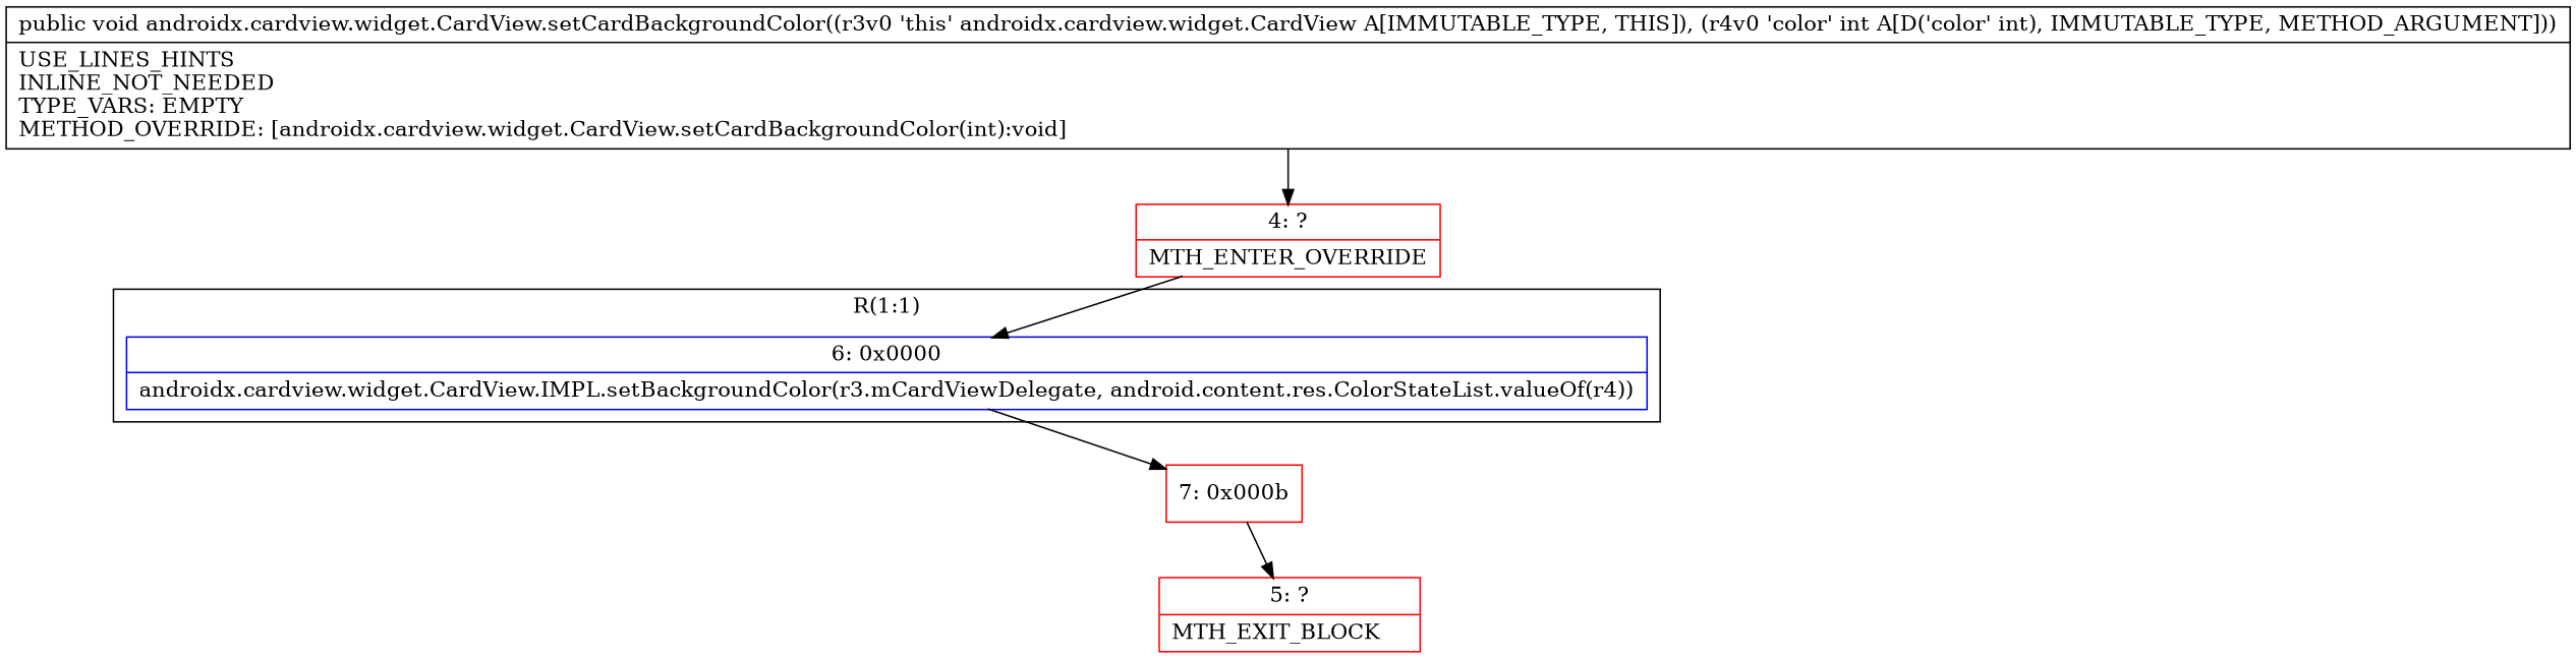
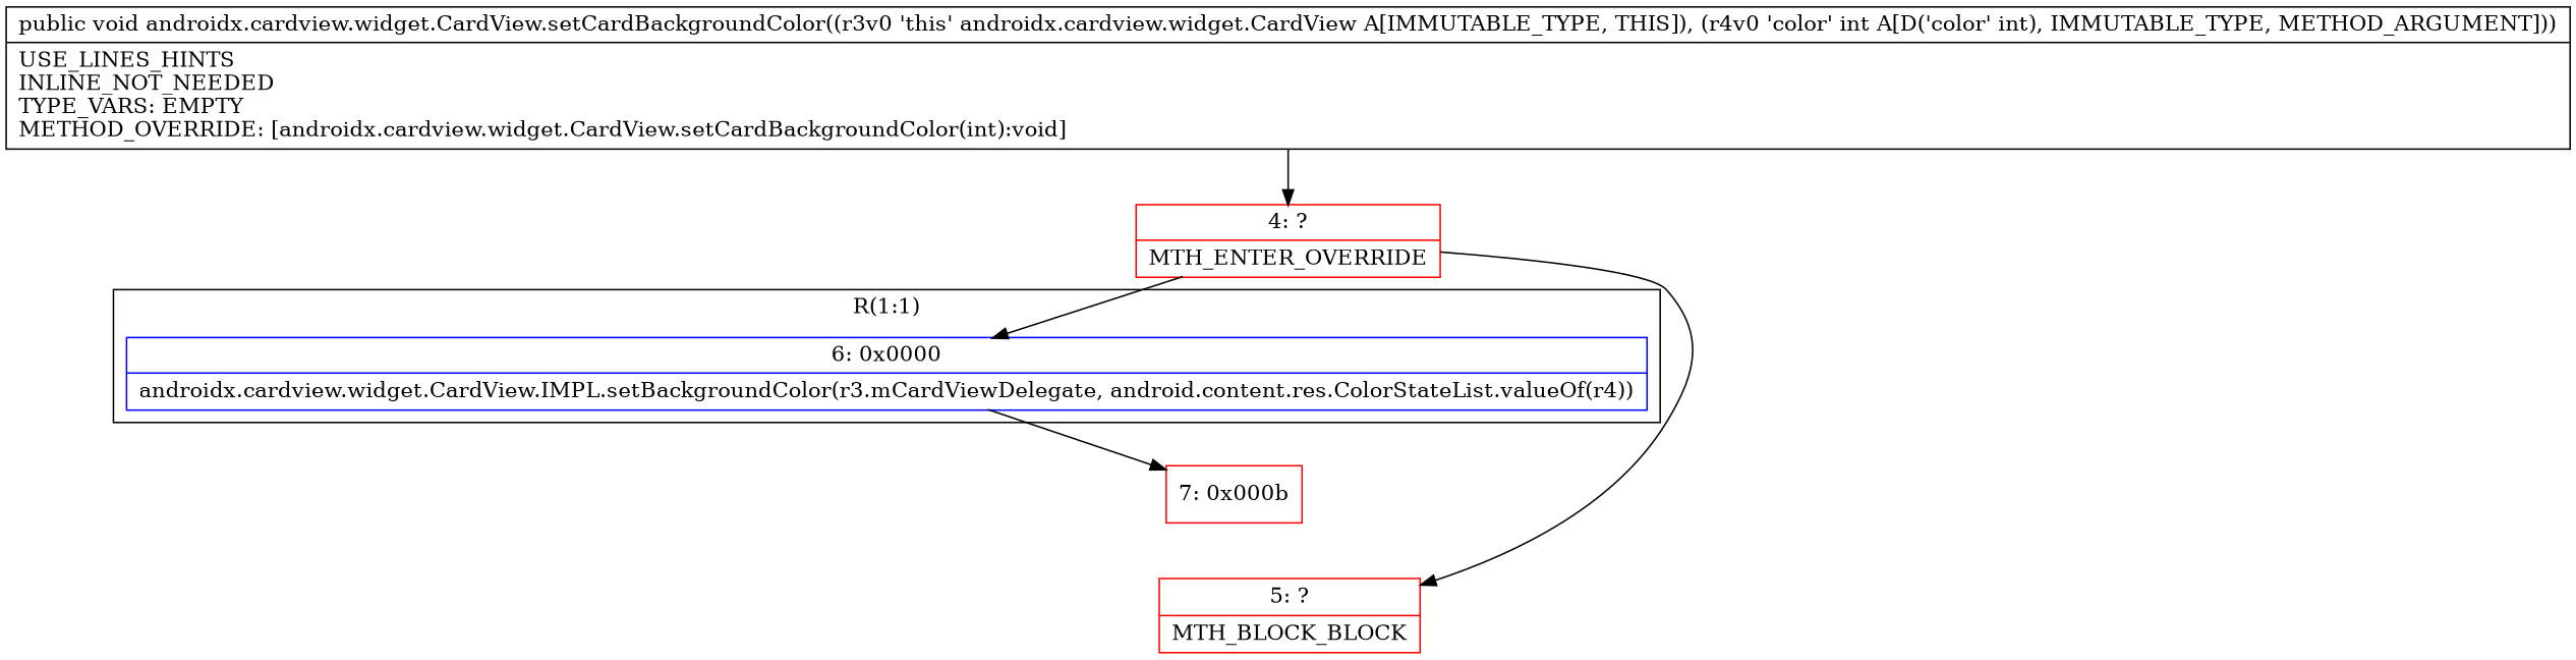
  digraph {
    node [color=red shape=record]
    n1 [color=blue label="{6\:\ 0x0000|androidx.cardview.widget.CardView.IMPL.setBackgroundColor(r3.mCardViewDelegate, android.content.res.ColorStateList.valueOf(r4))\l}"]
    n2 [label="{7\:\ 0x000b}"]
-   n3 [label="{5\:\ ?|MTH_EXIT_BLOCK\l}"]
+   n3 [label="{5\:\ ?|MTH_BLOCK_BLOCK\l}"]
    n4 [label="{4\:\ ?|MTH_ENTER_OVERRIDE\l}"]
    n5 [label="{public void androidx.cardview.widget.CardView.setCardBackgroundColor((r3v0 'this' androidx.cardview.widget.CardView A[IMMUTABLE_TYPE, THIS]), (r4v0 'color' int A[D('color' int), IMMUTABLE_TYPE, METHOD_ARGUMENT]))  | USE_LINES_HINTS\lINLINE_NOT_NEEDED\lTYPE_VARS: EMPTY\lMETHOD_OVERRIDE: [androidx.cardview.widget.CardView.setCardBackgroundColor(int):void]\l}" color=""]
    subgraph cluster_1 {
      label="R(1:1)"
      n1
    }
    n1 -> n2
-   n2 -> n3
+   n4 -> n3
    n4 -> n1
    n5 -> n4
  }
